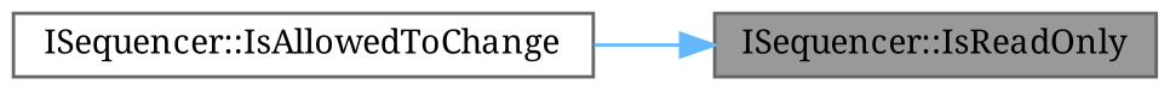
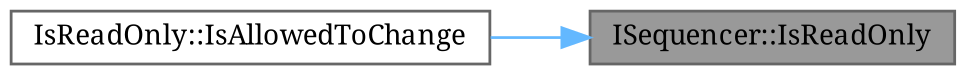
  digraph {
    rankdir=RL
    fontname="Noto Serif"
    node [fontname="Noto Serif" fontsize=10 shape=box style=filled]
    n1 [color=gray40 fillcolor=grey60 fontcolor=black height=0.2 label="ISequencer::IsReadOnly" width=0.4]
-   n2 [color=grey40 fillcolor=white height=0.2 label="ISequencer::IsAllowedToChange" width=0.4]
+   n2 [color=grey40 fillcolor=white height=0.2 label="IsReadOnly::IsAllowedToChange" width=0.4]
    n1 -> n2 [color=steelblue1 dir=back fontname="Noto Serif" fontsize=10 labelfontname=Helvetica labelfontsize=10 style=solid]
  }
